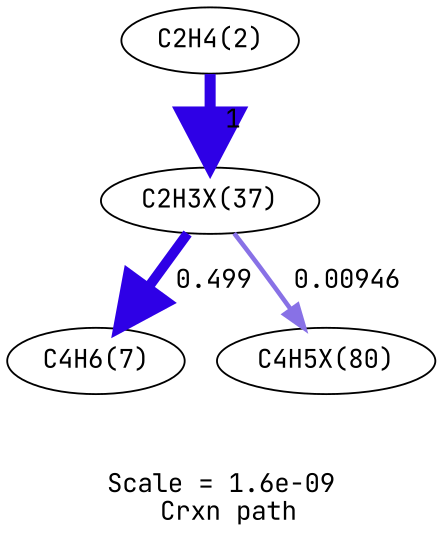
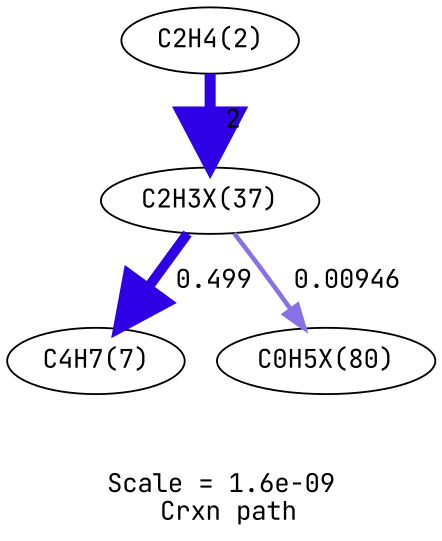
  digraph {
    fontname="JetBrains Mono"
    label="Scale = 1.6e-09\l Crxn path"
    node [fontname="JetBrains Mono"]
    edge [fontname="JetBrains Mono"]
    n1 [label="C2H4(2)"]
    n2 [label="C2H3X(37)"]
-   n3 [label="C4H6(7)"]
-   n4 [label="C4H5X(80)"]
-   n1 -> n2 [arrowsize=3 color="0.7, 1.5, 0.9" label=" 1" style="setlinewidth(6)"]
+   n3 [label="C4H7(7)"]
+   n4 [label="C0H5X(80)"]
+   n1 -> n2 [arrowsize=3 color="0.7, 1.5, 0.9" label=" 2" style="setlinewidth(6)"]
    n2 -> n3 [arrowsize=2.74 color="0.7, 0.999, 0.9" label=" 0.499" style="setlinewidth(5.48)"]
    n2 -> n4 [arrowsize=1.24 color="0.7, 0.509, 0.9" label=" 0.00946" style="setlinewidth(2.48)"]
  }
